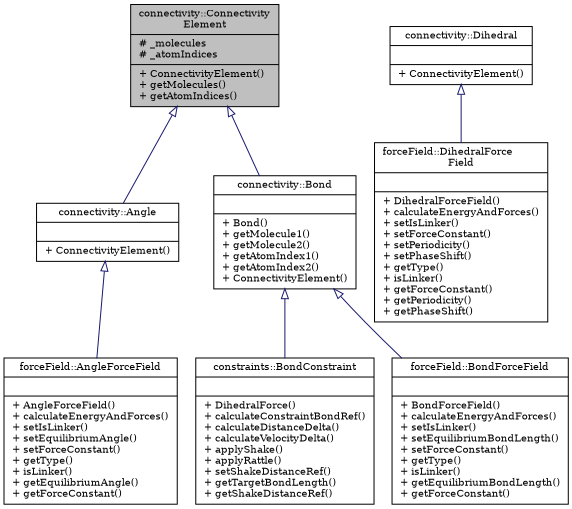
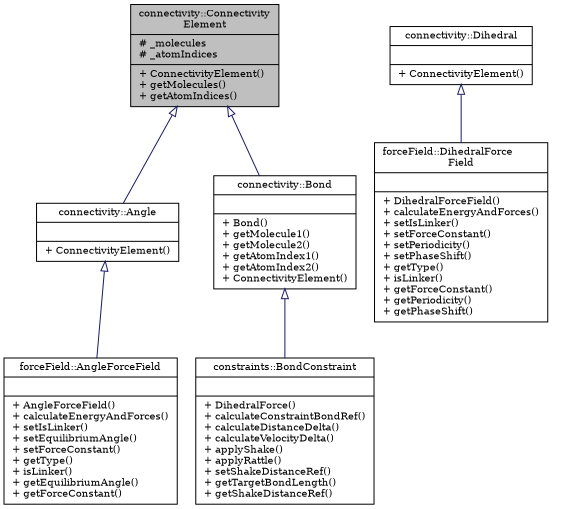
  digraph {
    fontname="DejaVu Serif"
    node [color=black fillcolor=white fontname="DejaVu Serif" fontsize=10 shape=record style=filled]
    edge [arrowtail=onormal color=midnightblue dir=back fontname="DejaVu Serif" fontsize=10 labelfontname=Helvetica labelfontsize=10 style=solid]
    n1 [fillcolor=grey75 fontcolor=black height=0.2 label="{connectivity::Connectivity\lElement\n|# _molecules\l# _atomIndices\l|+ ConnectivityElement()\l+ getMolecules()\l+ getAtomIndices()\l}" width=0.4]
    n2 [height=0.2 label="{connectivity::Angle\n||+ ConnectivityElement()\l}" width=0.4]
    n3 [height=0.2 label="{connectivity::Bond\n||+ Bond()\l+ getMolecule1()\l+ getMolecule2()\l+ getAtomIndex1()\l+ getAtomIndex2()\l+ ConnectivityElement()\l}" width=0.4]
    n4 [height=0.2 label="{forceField::AngleForceField\n||+ AngleForceField()\l+ calculateEnergyAndForces()\l+ setIsLinker()\l+ setEquilibriumAngle()\l+ setForceConstant()\l+ getType()\l+ isLinker()\l+ getEquilibriumAngle()\l+ getForceConstant()\l}" width=0.4]
    n5 [height=0.2 label="{constraints::BondConstraint\n||+ DihedralForce()\l+ calculateConstraintBondRef()\l+ calculateDistanceDelta()\l+ calculateVelocityDelta()\l+ applyShake()\l+ applyRattle()\l+ setShakeDistanceRef()\l+ getTargetBondLength()\l+ getShakeDistanceRef()\l}" width=0.4]
-   n6 [height=0.2 label="{forceField::BondForceField\n||+ BondForceField()\l+ calculateEnergyAndForces()\l+ setIsLinker()\l+ setEquilibriumBondLength()\l+ setForceConstant()\l+ getType()\l+ isLinker()\l+ getEquilibriumBondLength()\l+ getForceConstant()\l}" width=0.4]
    n7 [height=0.2 label="{connectivity::Dihedral\n||+ ConnectivityElement()\l}" width=0.4]
    n8 [height=0.2 label="{forceField::DihedralForce\lField\n||+ DihedralForceField()\l+ calculateEnergyAndForces()\l+ setIsLinker()\l+ setForceConstant()\l+ setPeriodicity()\l+ setPhaseShift()\l+ getType()\l+ isLinker()\l+ getForceConstant()\l+ getPeriodicity()\l+ getPhaseShift()\l}" width=0.4]
    n1 -> n2
    n1 -> n3
    n2 -> n4
    n3 -> n5
-   n3 -> n6
    n7 -> n8
  }
